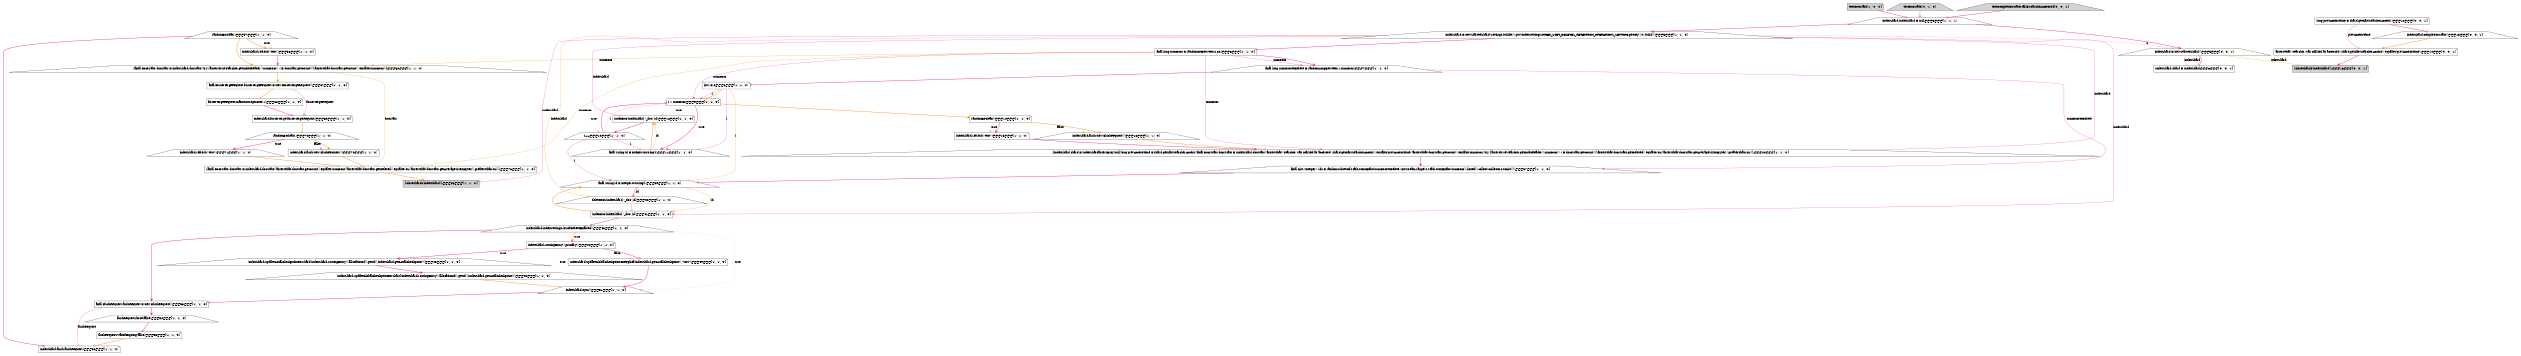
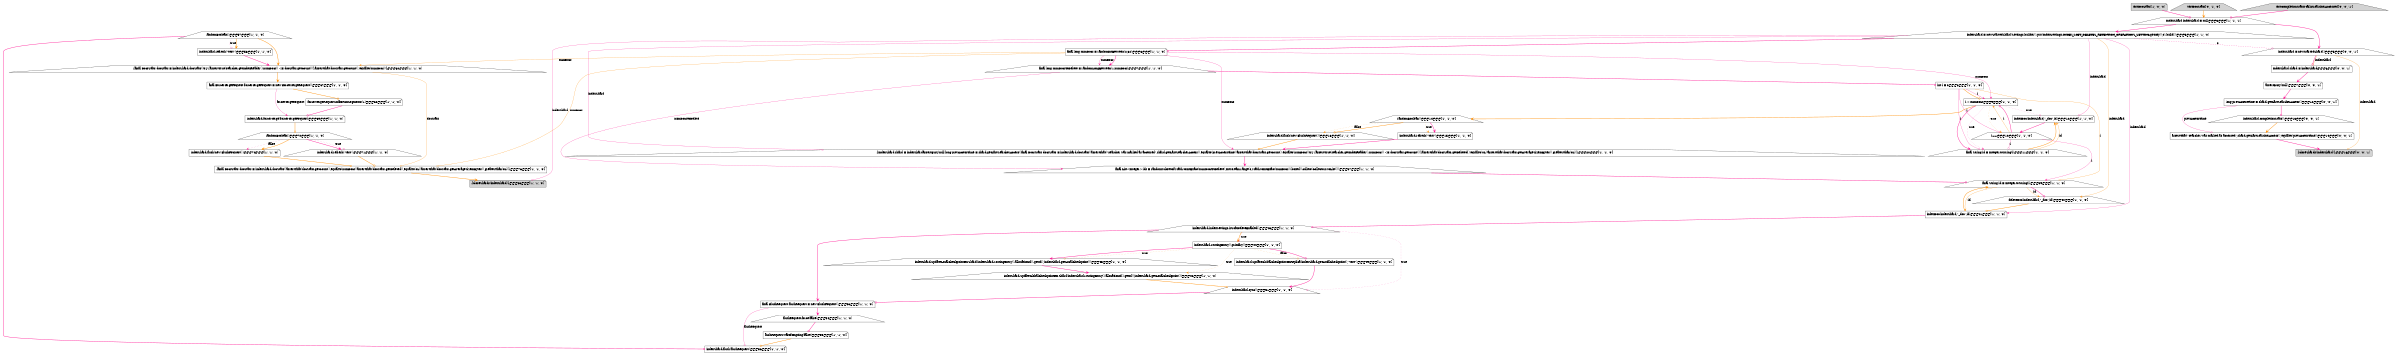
  digraph {
    node [fillcolor=white shape=note style=filled]
    edge [arrowhead=vee color=deeppink style=bold]
    n1 [label="forceMergeRequest.maxNumSegments(1)@@@68@@@['1', '1', '0']"]
    n2 [label="indexShard.forceMerge(forceMergeRequest)@@@69@@@['1', '1', '0']"]
    n3 [label="randomBoolean()@@@70@@@['1', '1', '0']" shape=trapezium]
    n4 [label="final long numDocs = randomIntBetween(2,32)@@@6@@@['1', '1', '0']"]
    n5 [label="{final DocsStats docStats = indexShard.docStats()assertThat(docStats.getCount(),equalTo(numDocs))assertThat(docStats.getDeleted(),equalTo(0L))assertThat(docStats.getAverageSizeInBytes(),greaterThan(0L))}@@@76@@@['1', '1', '0']"]
    n6 [label="{IndexShard shard = indexShardassertBusy(null)long prevAccessTime = shard.getLastSearcherAccess()final DocsStats docsStats = indexShard.docStats()assertThat(\"searcher was marked as accessed\",shard.getLastSearcherAccess(),equalTo(prevAccessTime))assertThat(docsStats.getCount(),equalTo(numDocs))try {assertTrue(searcher.getIndexReader().numDocs() <= docsStats.getCount())}assertThat(docsStats.getDeleted(),equalTo(0L))assertThat(docsStats.getAverageSizeInBytes(),greaterThan(0L))}@@@20@@@['1', '1', '0']" shape=trapezium]
    n7 [label="{final DocsStats docStats = indexShard.docStats()try {assertTrue(searcher.getIndexReader().numDocs() <= docStats.getCount())}assertThat(docStats.getCount(),equalTo(numDocs))}@@@60@@@['1', '1', '0']" shape=trapezium]
    n8 [label="i < numDocs@@@9@@@['1', '1', '0']"]
    n9 [label="final long numDocsToDelete = randomLongBetween(1,numDocs)@@@7@@@['1', '1', '0']" shape=trapezium]
    n10 [fillcolor=lightgray label="{closeShards(indexShard)}@@@83@@@['1', '1', '0']"]
    n11 [label="final List<Integer> ids = randomSubsetOf(Math.toIntExact(numDocsToDelete),IntStream.range(0,Math.toIntExact(numDocs)).boxed().collect(Collectors.toList()))@@@37@@@['1', '1', '0']" shape=trapezium]
    n12 [label="final ForceMergeRequest forceMergeRequest = new ForceMergeRequest()@@@67@@@['1', '1', '0']"]
-   n13 [label="randomBoolean()@@@14@@@['1', '1', '0']"]
+   n13 [label="randomBoolean()@@@14@@@['1', '1', '0']" shape=trapezium]
    n14 [label="indexDoc(indexShard,\"_doc\",id)@@@12@@@['1', '1', '0']"]
    n15 [label="i++@@@10@@@['1', '1', '0']" shape=trapezium]
    n16 [label="final String id = Integer.toString(i)@@@11@@@['1', '1', '0']" shape=trapezium]
    n17 [label="int i = 0@@@8@@@['1', '1', '0']"]
    n18 [label="flushRequest.waitIfOngoing(false)@@@55@@@['1', '1', '0']"]
    n19 [label="indexShard.flush(flushRequest)@@@56@@@['1', '1', '0']"]
    n20 [label="indexShard.indexSettings.isSoftDeleteEnabled()@@@43@@@['1', '1', '0']" shape=trapezium]
    n21 [label="indexShard.sync()@@@51@@@['1', '1', '0']" shape=trapezium]
    n22 [label="indexShard.routingEntry().primary()@@@44@@@['1', '1', '0']"]
    n23 [label="final FlushRequest flushRequest = new FlushRequest()@@@53@@@['1', '1', '0']"]
    n24 [label="indexShard.updateLocalCheckpointForShard(indexShard.routingEntry().allocationId().getId(),indexShard.getLocalCheckpoint())@@@45@@@['1', '1', '0']" shape=trapezium]
    n25 [label="indexShard.updateGlobalCheckpointForShard(indexShard.routingEntry().allocationId().getId(),indexShard.getLocalCheckpoint())@@@46@@@['1', '1', '0']" shape=trapezium]
    n26 [label="indexShard.updateGlobalCheckpointOnReplica(indexShard.getLocalCheckpoint(),\"test\")@@@49@@@['1', '1', '0']"]
    n27 [label="flushRequest.force(false)@@@54@@@['1', '1', '0']" shape=trapezium]
    n28 [label="indexShard.refresh(\"test\")@@@15@@@['1', '1', '0']"]
    n29 [fillcolor=lightgray label="{closeShards(indexShard)}@@@16@@@['0', '0', '1']"]
    n30 [label="IndexShard shard = indexShard@@@6@@@['0', '0', '1']"]
+   n31 [label="assertBusy(null)@@@7@@@['0', '0', '1']"]
    n32 [label="long prevAccessTime = shard.getLastSearcherAccess()@@@12@@@['0', '0', '1']"]
    n33 [fillcolor=lightgray label="testDocStats['1', '0', '0']"]
    n34 [label="IndexShard indexShard = null@@@3@@@['1', '1', '1']" shape=trapezium]
    n35 [label="indexShard = newStartedShard()@@@5@@@['0', '0', '1']" shape=trapezium]
    n36 [label="indexShard = newStartedShard(Settings.builder().put(IndexSettings.INDEX_SOFT_DELETES_RETENTION_OPERATIONS_SETTING.getKey(),0).build())@@@5@@@['1', '1', '0']" shape=trapezium]
    n37 [fillcolor=lightgray label="testDocStats['0', '1', '0']" shape=trapezium]
    n38 [label="final String id = Integer.toString(i)@@@39@@@['1', '1', '0']" shape=trapezium]
    n39 [label="deleteDoc(indexShard,\"_doc\",id)@@@40@@@['1', '1', '0']" shape=trapezium]
    n40 [label="indexDoc(indexShard,\"_doc\",id)@@@41@@@['1', '1', '0']"]
    n41 [label="indexShard.refresh(\"test\")@@@58@@@['1', '1', '0']"]
    n42 [label="indexShard.flush(new FlushRequest())@@@18@@@['1', '1', '0']" shape=trapezium]
    n43 [label="indexShard.flush(new FlushRequest())@@@74@@@['1', '1', '0']"]
    n44 [label="indexShard.refresh(\"test\")@@@71@@@['1', '1', '0']" shape=trapezium]
    n45 [fillcolor=lightgray label="testCompletionStatsMarksSearcherAccessed['0', '0', '1']" shape=trapezium]
    n46 [label="assertThat(\"searcher was marked as accessed\",shard.getLastSearcherAccess(),equalTo(prevAccessTime))@@@14@@@['0', '0', '1']"]
    n47 [label="randomBoolean()@@@57@@@['1', '1', '0']" shape=trapezium]
    n48 [label="indexShard.completionStats()@@@13@@@['0', '0', '1']" shape=trapezium]
    n1 -> n2 [arrowhead=odot]
    n2 -> n3 [arrowhead=odot color=darkorange]
    n3 -> n43 [label=false style=dotted]
    n3 -> n43 [color=darkorange]
    n3 -> n44
    n3 -> n44 [arrowhead=odot label=true style=dotted]
    n4 -> n5 [arrowhead=odot color=darkorange label=numDocs style=solid]
    n4 -> n6 [label=numDocs style=solid]
    n4 -> n7 [color=darkorange label=numDocs style=solid]
    n4 -> n8 [label=numDocs style=solid]
    n4 -> n9 [label=numDocs style=solid]
    n4 -> n9
    n5 -> n10 [color=darkorange]
    n6 -> n11
    n7 -> n5 [arrowhead=odot color=darkorange label=docStats style=solid]
    n7 -> n12 [color=darkorange]
    n8 -> n13 [color=darkorange]
    n8 -> n14 [arrowhead=odot label=true style=dotted]
    n8 -> n15 [color=darkorange label=true style=dotted]
    n8 -> n16
    n8 -> n16 [label=true style=dotted]
    n9 -> n11 [label=numDocsToDelete style=solid]
    n9 -> n17 [arrowhead=odot]
    n11 -> n38 [arrowhead=odot]
    n12 -> n1 [arrowhead=odot color=darkorange]
    n12 -> n2 [label=forceMergeRequest style=solid]
    n13 -> n28
    n13 -> n28 [color=darkorange label=true style=dotted]
    n13 -> n42 [arrowhead=odot color=darkorange]
    n13 -> n42 [color=darkorange label=false style=dotted]
    n14 -> n15
    n15 -> n8 [arrowhead=odot]
    n15 -> n8 [color=darkorange label=i style=solid]
    n15 -> n16 [arrowhead=odot label=i style=solid]
    n15 -> n38 [label=i style=solid]
    n16 -> n14 [color=darkorange]
    n16 -> n14 [color=darkorange label=id style=solid]
    n17 -> n8 [label=i style=solid]
    n17 -> n8 [arrowhead=odot color=darkorange]
+   n17 -> n15 [arrowhead=odot label=i style=solid]
    n17 -> n16 [arrowhead=odot label=i style=solid]
    n17 -> n38 [arrowhead=odot color=darkorange label=i style=solid]
    n18 -> n19 [arrowhead=odot color=darkorange]
    n20 -> n21 [arrowhead=odot label=true style=dotted]
    n20 -> n22 [color=darkorange]
    n20 -> n22 [arrowhead=odot label=true style=dotted]
    n20 -> n23
    n21 -> n23 [arrowhead=odot]
    n22 -> n24
    n22 -> n24 [arrowhead=odot color=darkorange label=true style=dotted]
    n22 -> n25 [color=darkorange label=true style=dotted]
    n22 -> n26 [arrowhead=odot color=darkorange label=false style=dotted]
    n22 -> n26 [arrowhead=odot]
    n23 -> n19 [arrowhead=odot label=flushRequest style=solid]
    n23 -> n27
    n24 -> n25
    n25 -> n21 [arrowhead=odot color=darkorange]
    n26 -> n21
    n27 -> n18 [arrowhead=odot]
    n28 -> n6
+   n30 -> n31
+   n31 -> n32
    n32 -> n46 [arrowhead=odot label=prevAccessTime style=solid]
    n32 -> n48 [arrowhead=odot]
    n33 -> n34 [arrowhead=odot]
    n34 -> n35
    n34 -> n36
    n35 -> n29 [arrowhead=odot color=darkorange label=indexShard style=solid]
    n35 -> n30 [arrowhead=odot]
    n35 -> n30 [arrowhead=odot color=darkorange label=indexShard style=solid]
    n36 -> n4 [arrowhead=odot]
    n36 -> n6 [arrowhead=odot label=indexShard style=solid]
    n36 -> n10 [arrowhead=odot label=indexShard style=solid]
    n36 -> n14 [arrowhead=odot label=indexShard style=solid]
    n36 -> n35 [arrowhead=odot label=0 style=dashed]
    n36 -> n39 [color=darkorange label=indexShard style=solid]
    n36 -> n40 [label=indexShard style=solid]
    n37 -> n34 [color=darkorange]
    n38 -> n39 [arrowhead=odot]
    n38 -> n39 [color=darkorange label=id style=solid]
    n38 -> n40 [color=darkorange label=id style=solid]
    n39 -> n40 [arrowhead=odot color=darkorange]
    n40 -> n20 [arrowhead=odot]
    n40 -> n38 [color=darkorange]
    n41 -> n7
    n42 -> n6 [arrowhead=odot color=darkorange]
    n43 -> n5 [arrowhead=odot color=darkorange]
    n44 -> n5 [arrowhead=odot color=darkorange]
    n45 -> n34 [arrowhead=odot]
    n46 -> n29
    n47 -> n7 [color=darkorange]
    n47 -> n19 [arrowhead=odot]
    n47 -> n41 [color=darkorange]
    n47 -> n41 [arrowhead=odot label=true style=dotted]
    n48 -> n46 [color=darkorange]
  }
